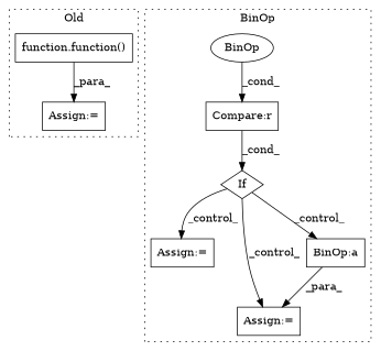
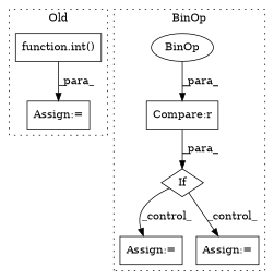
  digraph {
    node [a=68 l=3 shape=box]
-   n1 [a=75 l="4,1" label="function.function()" s="30878,31017"]
+   n1 [a=75 l="4,1" label="function.int()" s="30878,31017"]
    n2 [label="Assign:=" s=30871]
    n3 [a=96 label=If s=31412 shape=diamond]
    n4 [a=40 l=14 label="Compare:r" s=31415]
    n5 [label="Assign:=" s=31469]
    n6 [label="Assign:=" s=31533]
    n7 [a=66 l=4 label=BinOp s=31425 shape=ellipse]
-   n8 [a=82 l=1 label="BinOp:a" s=31537]
    subgraph cluster_1 {
      label=Old
      style=dotted
      n1
      n2
    }
    subgraph cluster_2 {
      label=BinOp
      style=dotted
      n3
      n4
      n5
      n6
      n7
-     n8
    }
    n1 -> n2 [label=_para_]
    n3 -> n5 [label=_control_]
    n3 -> n6 [label=_control_]
-   n3 -> n8 [label=_control_]
-   n4 -> n3 [label=_cond_]
-   n7 -> n4 [label=_cond_]
-   n8 -> n6 [label=_para_]
+   n4 -> n3 [label=_para_]
+   n7 -> n4 [label=_para_]
  }
